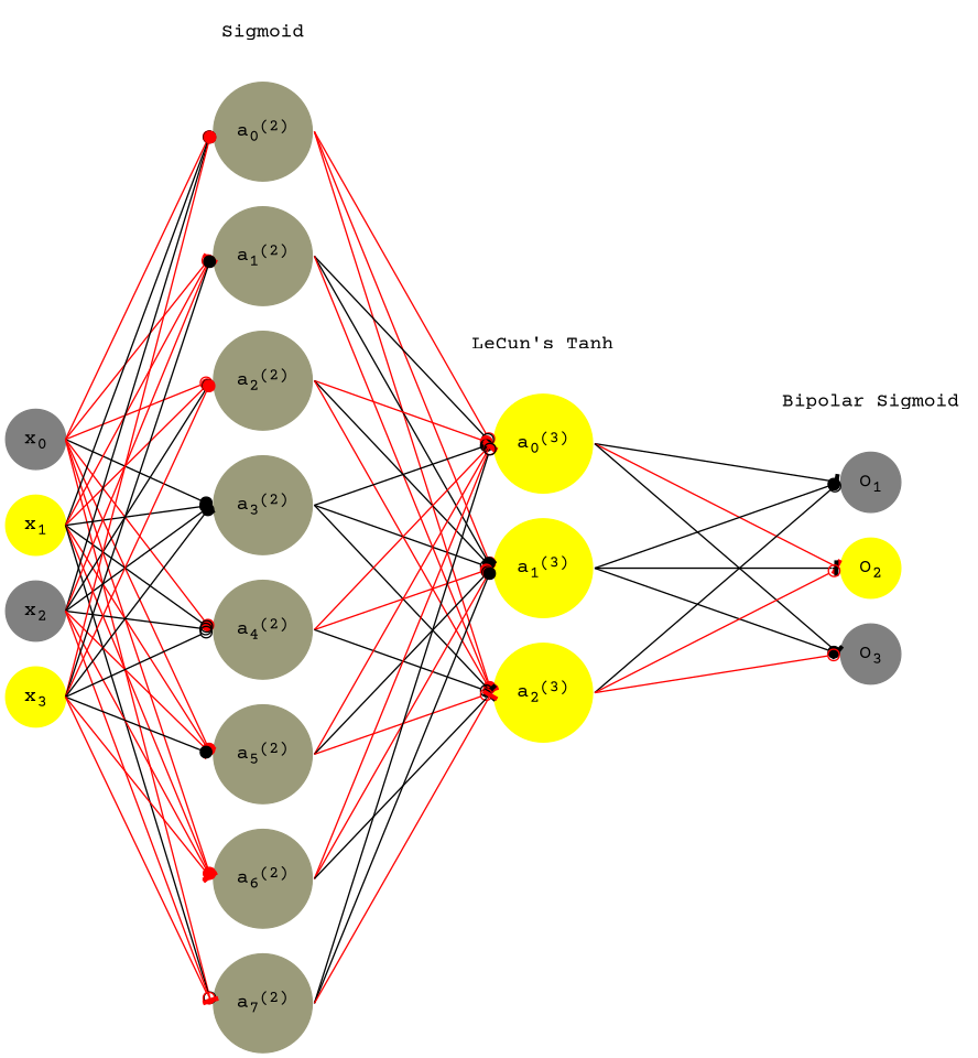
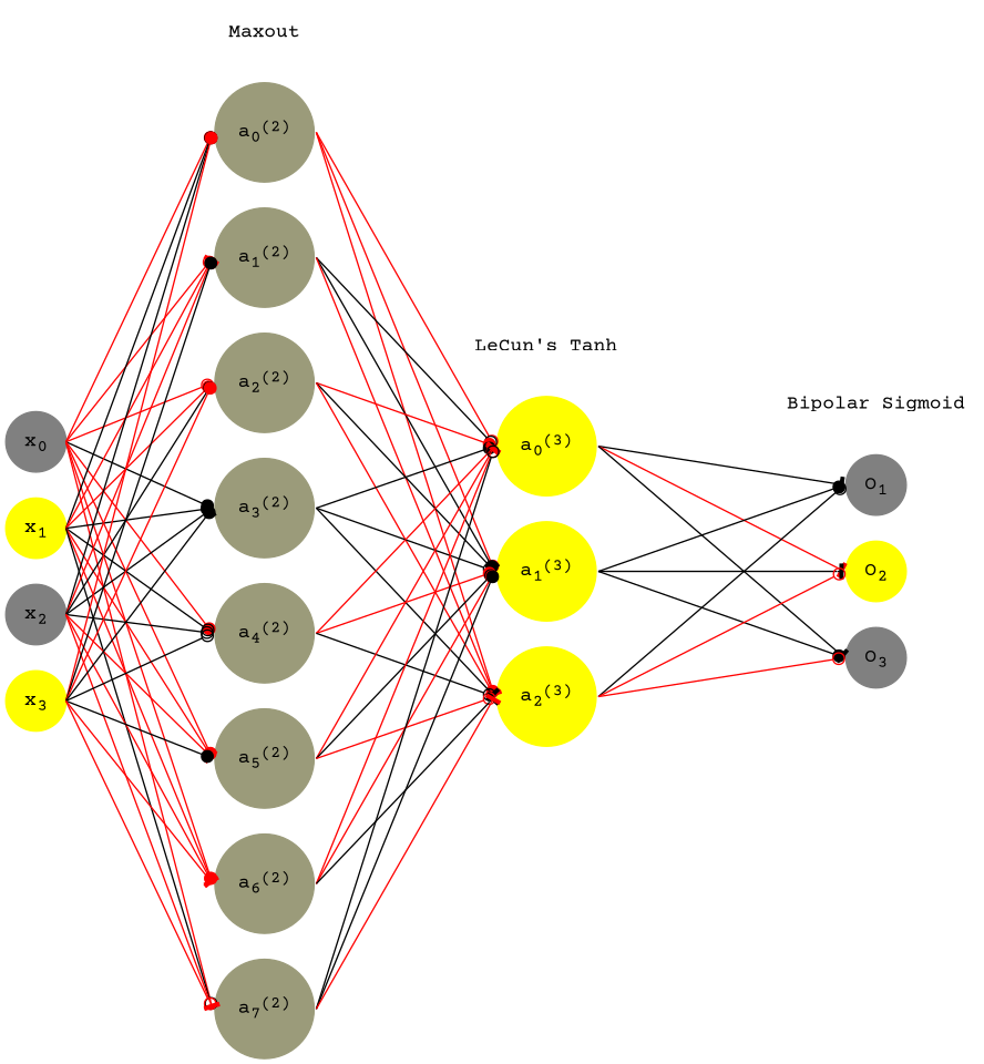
  digraph {
    rankdir=LR
    ranksep=1.4
    splines=false
    fontname="Courier Prime"
    node [color="0.1667, 0.0, 0.5" fillcolor="0.1667, 0.0, 0.5" shape=circle style=filled fontname="Courier Prime"]
    edge [headport=w style=solid tailport=e fontname="Courier Prime" color=red arrowhead=odot]
    n1 [label=<x<sub>0</sub>>]
    n2 [color="0.1667, 1.0, 1.0" fillcolor="0.1667, 1.0, 1.0" label=<x<sub>1</sub>>]
    n3 [label=<x<sub>2</sub>>]
    n4 [color="0.1667, 1.0, 1.0" fillcolor="0.1667, 1.0, 1.0" label=<x<sub>3</sub>>]
    n5 [color="0.1667, 0.212054, 0.606027" fillcolor="0.1667, 0.212054, 0.606027" label=<a<sub>0</sub><sup>(2)</sup>>]
    n6 [color="0.1667, 0.212054, 0.606027" fillcolor="0.1667, 0.212054, 0.606027" label=<a<sub>1</sub><sup>(2)</sup>>]
    n7 [color="0.1667, 0.212054, 0.606027" fillcolor="0.1667, 0.212054, 0.606027" label=<a<sub>2</sub><sup>(2)</sup>>]
    n8 [color="0.1667, 0.212054, 0.606027" fillcolor="0.1667, 0.212054, 0.606027" label=<a<sub>3</sub><sup>(2)</sup>>]
    n9 [color="0.1667, 0.215745, 0.607872" fillcolor="0.1667, 0.215745, 0.607872" label=<a<sub>4</sub><sup>(2)</sup>>]
    n10 [color="0.1667, 0.215745, 0.607872" fillcolor="0.1667, 0.215745, 0.607872" label=<a<sub>5</sub><sup>(2)</sup>>]
    n11 [color="0.1667, 0.215745, 0.607872" fillcolor="0.1667, 0.215745, 0.607872" label=<a<sub>6</sub><sup>(2)</sup>>]
    n12 [color="0.1667, 0.215745, 0.607872" fillcolor="0.1667, 0.215745, 0.607872" label=<a<sub>7</sub><sup>(2)</sup>>]
    n13 [color="0.1667, 1.422008, 1.211004" fillcolor="0.1667, 1.422008, 1.211004" label=<a<sub>0</sub><sup>(3)</sup>>]
    n14 [color="0.1667, 1.283862, 1.141931" fillcolor="0.1667, 1.283862, 1.141931" label=<a<sub>1</sub><sup>(3)</sup>>]
    n15 [color="0.1667, 1.690064, 1.345032" fillcolor="0.1667, 1.690064, 1.345032" label=<a<sub>2</sub><sup>(3)</sup>>]
    n16 [label=<O<sub>1</sub>>]
    n17 [color="0.1667, 1.0, 1.0" fillcolor="0.1667, 1.0, 1.0" label=<O<sub>2</sub>>]
    n18 [label=<O<sub>3</sub>>]
-   n19 [label=Sigmoid shape=plaintext color="" fillcolor="" style=""]
+   n19 [label=Maxout shape=plaintext color="" fillcolor="" style=""]
    n20 [label="LeCun's Tanh" shape=plaintext color="" fillcolor="" style=""]
    n21 [label="Bipolar Sigmoid" shape=plaintext color="" fillcolor="" style=""]
    subgraph sub_1 {
      n1
    }
    subgraph sub_2 {
      n2
    }
    subgraph sub_3 {
      n3
    }
    subgraph sub_4 {
      n4
    }
    subgraph sub_5 {
      n5
    }
    subgraph sub_6 {
      n6
    }
    subgraph sub_7 {
      n7
    }
    subgraph sub_8 {
      n8
    }
    subgraph sub_9 {
      n9
    }
    subgraph sub_10 {
      n10
    }
    subgraph sub_11 {
      n11
    }
    subgraph sub_12 {
      n12
    }
    subgraph sub_13 {
      n13
    }
    subgraph sub_14 {
      n14
    }
    subgraph sub_15 {
      n15
    }
    subgraph sub_16 {
      n16
    }
    subgraph sub_17 {
      n17
    }
    subgraph sub_18 {
      n18
    }
    subgraph sub_19 {
      rank=same
      n1
      n2
      n3
      n4
    }
    subgraph sub_20 {
      rank=same
      n5
      n6
      n7
      n8
      n9
      n10
      n11
      n12
    }
    subgraph sub_21 {
      rank=same
      n13
      n14
      n15
    }
    subgraph sub_22 {
      rank=same
      n16
      n17
      n18
    }
    subgraph sub_23 {
      rank=same
      n5
      n19
    }
    subgraph sub_24 {
      rank=same
      n13
      n20
    }
    subgraph sub_25 {
      rank=same
      n16
      n21
    }
    n1 -> n2 [style=invis color="" arrowhead=""]
    n1 -> n5
    n1 -> n6
    n1 -> n7
    n1 -> n8 [color=black arrowhead=dot]
    n1 -> n9 [arrowhead=dot]
    n1 -> n10 [arrowhead=dot]
    n1 -> n11 [arrowhead=dot]
    n1 -> n12 [arrowhead=tee]
    n2 -> n3 [style=invis color="" arrowhead=""]
    n2 -> n5 [color=black]
    n2 -> n6 [arrowhead=tee]
    n2 -> n7 [arrowhead=dot]
    n2 -> n8 [color=black arrowhead=dot]
    n2 -> n9 [color=black]
    n2 -> n10
    n2 -> n11 [arrowhead=dot]
    n2 -> n12 [color=black]
    n3 -> n4 [style=invis color="" arrowhead=""]
    n3 -> n5 [color=black]
    n3 -> n6
    n3 -> n7 [color=black]
    n3 -> n8 [color=black arrowhead=tee]
    n3 -> n9 [color=black]
    n3 -> n10 [arrowhead=tee]
    n3 -> n11 [arrowhead=tee]
    n3 -> n12 [arrowhead=tee]
    n4 -> n5 [arrowhead=dot]
    n4 -> n6 [color=black arrowhead=dot]
    n4 -> n7 [arrowhead=dot]
    n4 -> n8 [color=black arrowhead=dot]
    n4 -> n9 [color=black]
    n4 -> n10 [color=black arrowhead=dot]
    n4 -> n11 [arrowhead=tee]
    n4 -> n12
    n5 -> n6 [style=invis color="" arrowhead=""]
    n5 -> n13
    n5 -> n14
    n5 -> n15 [arrowhead=tee]
    n6 -> n7 [style=invis color="" arrowhead=""]
    n6 -> n13 [color=black]
    n6 -> n14 [color=black arrowhead=dot]
    n6 -> n15 [arrowhead=dot]
    n7 -> n8 [style=invis color="" arrowhead=""]
    n7 -> n13 [arrowhead=dot]
    n7 -> n14 [color=black arrowhead=tee]
    n7 -> n15 [arrowhead=tee]
    n8 -> n9 [style=invis color="" arrowhead=""]
    n8 -> n13 [color=black arrowhead=dot]
    n8 -> n14 [color=black]
    n8 -> n15 [color=black arrowhead=tee]
    n9 -> n10 [style=invis color="" arrowhead=""]
    n9 -> n13 [arrowhead=tee]
    n9 -> n14 [arrowhead=dot]
    n9 -> n15 [color=black]
    n10 -> n11 [style=invis color="" arrowhead=""]
    n10 -> n13 [arrowhead=tee]
    n10 -> n14 [color=black arrowhead=dot]
    n10 -> n15
    n11 -> n12 [style=invis color="" arrowhead=""]
    n11 -> n13
    n11 -> n14 [arrowhead=dot]
    n11 -> n15 [color=black arrowhead=tee]
    n12 -> n13 [color=black]
    n12 -> n14 [color=black arrowhead=dot]
    n12 -> n15 [arrowhead=tee]
    n13 -> n14 [style=invis color="" arrowhead=""]
    n13 -> n16 [color=black arrowhead=tee]
    n13 -> n17 [arrowhead=tee]
    n13 -> n18 [color=black arrowhead=tee]
    n14 -> n15 [style=invis color="" arrowhead=""]
    n14 -> n16 [color=black arrowhead=dot]
    n14 -> n17 [color=black arrowhead=tee]
    n14 -> n18 [color=black arrowhead=dot]
    n15 -> n16 [color=black]
    n15 -> n17
    n15 -> n18
    n16 -> n17 [style=invis color="" arrowhead=""]
    n17 -> n18 [style=invis color="" arrowhead=""]
    n19 -> n5 [style=invis color="" arrowhead=""]
    n20 -> n13 [style=invis color="" arrowhead=""]
    n21 -> n16 [style=invis color="" arrowhead=""]
  }
